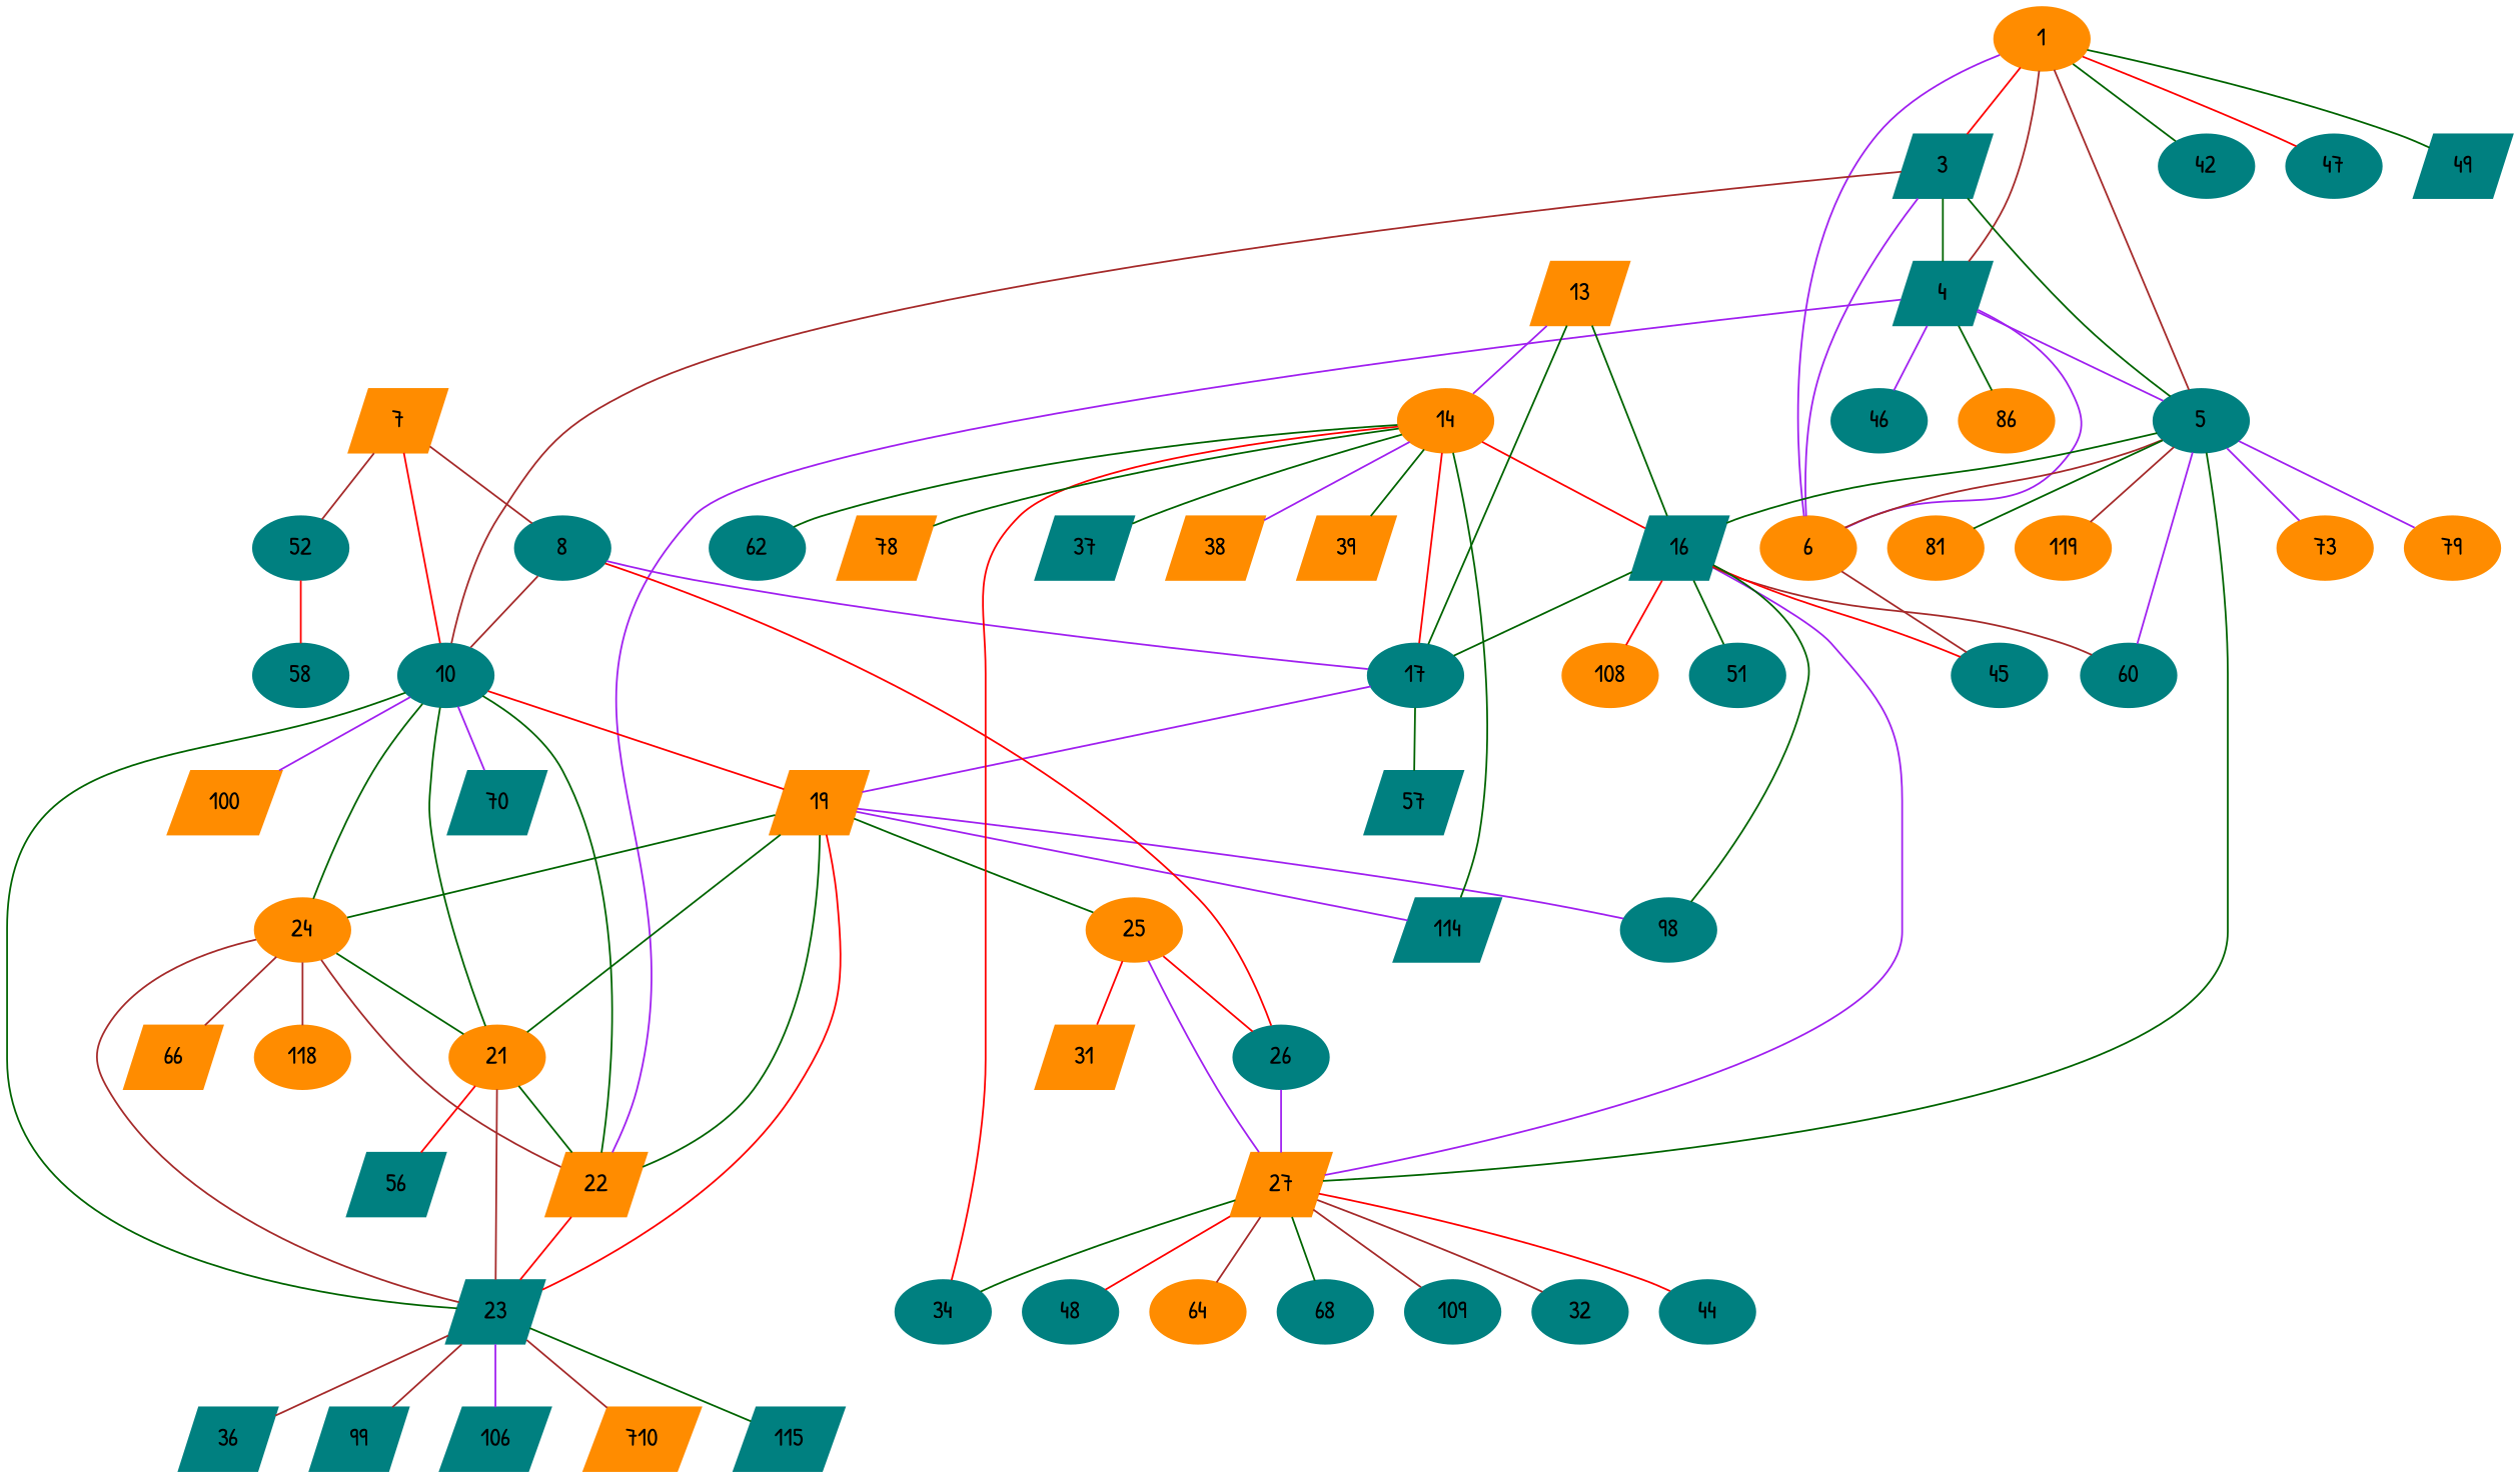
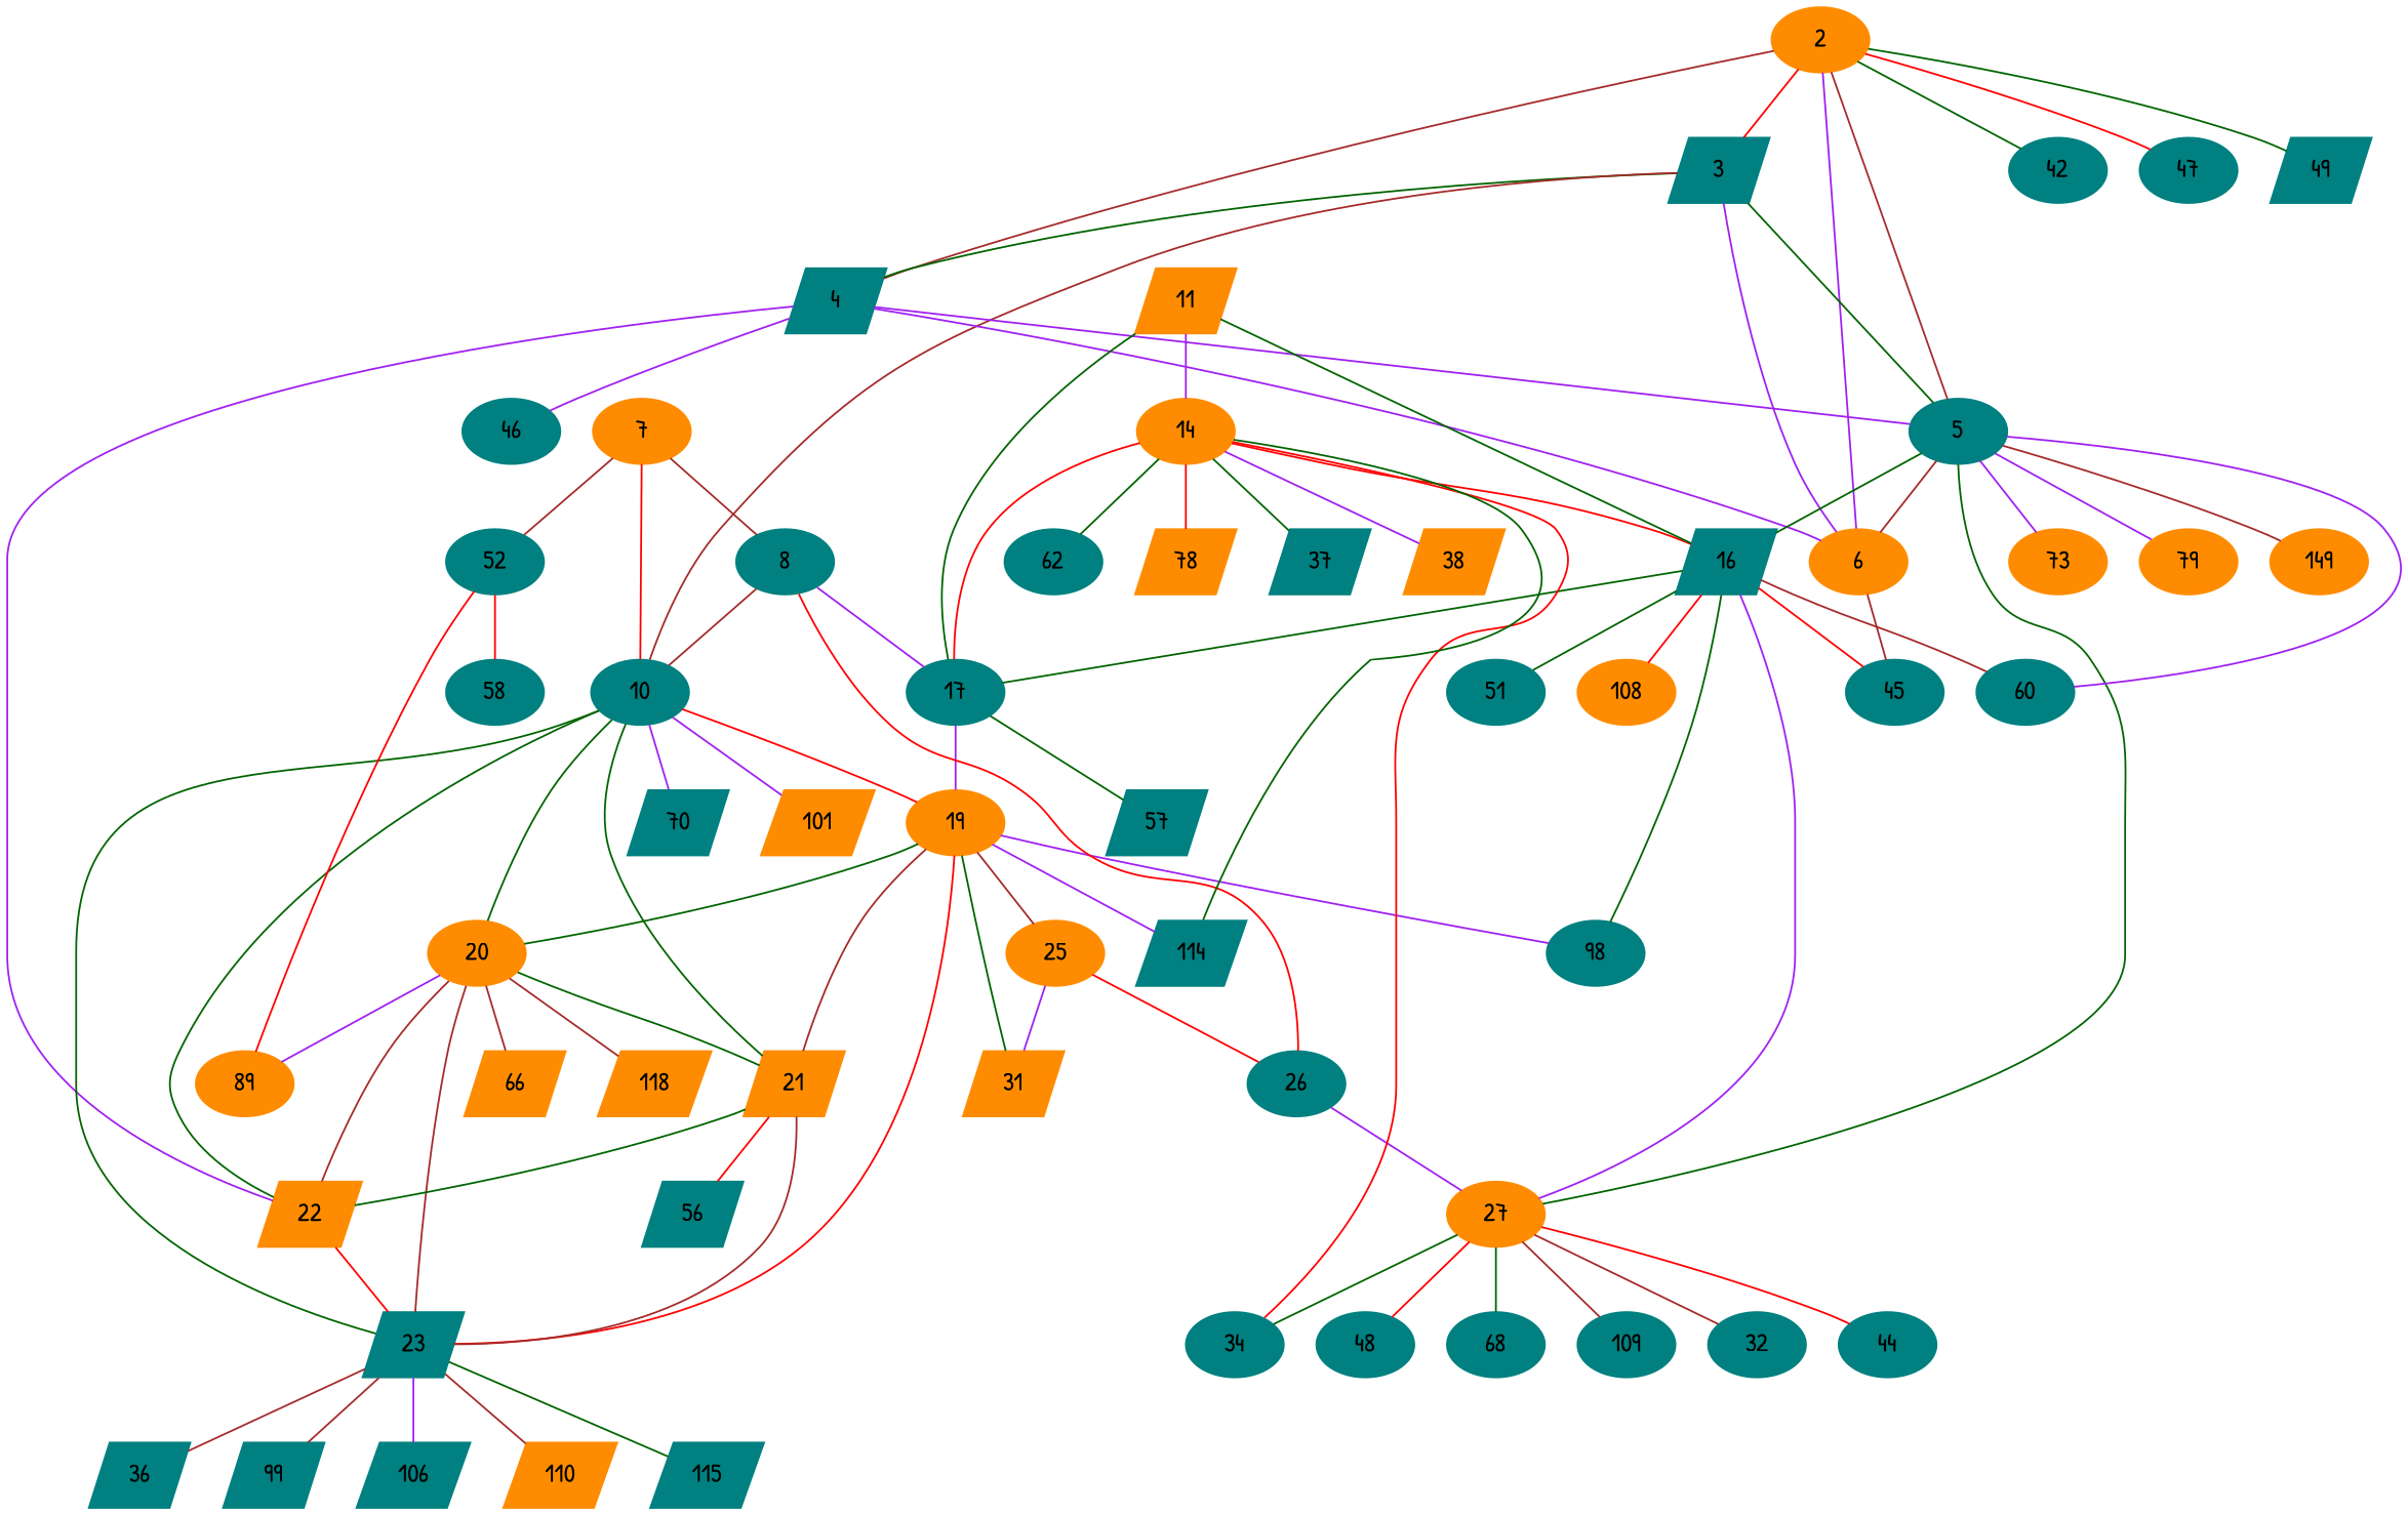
  graph {
    fontname="Patrick Hand"
    node [color=teal fontname="Patrick Hand" shape=ellipse style=filled]
    edge [color=darkgreen fontname="Patrick Hand"]
-   1 [color=darkorange super="+2"]
+   1 [color=darkorange super="+2" label=2]
    3 [shape=parallelogram]
    4 [shape=parallelogram]
    5
    6 [color=darkorange super="+103+77"]
    42
    47
    49 [shape=parallelogram]
    10 [super="+35+11+59+104+121+80+100+65"]
    22 [color=darkorange shape=parallelogram]
    46
-   86 [color=darkorange]
    16 [shape=parallelogram]
-   27 [color=darkorange shape=parallelogram super="+105+82+127+75+71+28"]
+   27 [color=darkorange super="+105+82+127+75+71+28"]
    60
    73 [color=darkorange super="+96+108"]
    79 [color=darkorange]
-   81 [color=darkorange]
-   119 [color=darkorange]
+   119 [color=darkorange label=149]
    45
-   19 [color=darkorange shape=parallelogram]
-   20 [color=darkorange label=24]
-   21 [color=darkorange]
+   19 [color=darkorange]
+   20 [color=darkorange]
+   21 [color=darkorange shape=parallelogram]
    23 [shape=parallelogram]
    70 [shape=parallelogram super="+92+85"]
-   101 [color=darkorange shape=parallelogram label=100]
+   101 [color=darkorange shape=parallelogram]
    17 [super="+18+43+94+87+55+50"]
    51
    98
    n30 [color=darkorange label=108]
    34
    32
    44
    48
-   64 [color=darkorange super="+84"]
    68
    109 [super="+124"]
-   7 [color=darkorange shape=parallelogram super="+9+120+88"]
+   7 [color=darkorange super="+9+120+88"]
    8 [super="+90+117+128+12+40+41"]
    52
    26
+   89 [color=darkorange super="+97"]
    58
    57 [shape=parallelogram]
    114 [shape=parallelogram]
    25 [color=darkorange]
    66 [color=darkorange shape=parallelogram super="+102"]
-   118 [color=darkorange]
+   118 [color=darkorange shape=parallelogram]
    56 [shape=parallelogram super="+69"]
    36 [shape=parallelogram]
    99 [shape=parallelogram super="+125"]
    106 [shape=parallelogram]
-   110 [color=darkorange shape=parallelogram label=710]
+   110 [color=darkorange shape=parallelogram]
    115 [shape=parallelogram]
    14 [color=darkorange super="+33+63+15"]
    37 [shape=parallelogram]
    38 [color=darkorange shape=parallelogram]
-   39 [color=darkorange shape=parallelogram]
    62
    n60 [color=darkorange label=78 shape=parallelogram super="+116"]
-   13 [color=darkorange shape=parallelogram]
+   13 [color=darkorange shape=parallelogram label=11]
    31 [color=darkorange shape=parallelogram]
    1 -- 3 [color=red weight=2]
    1 -- 4 [color=brown weight=2]
    1 -- 5 [color=brown weight=2]
    1 -- 6 [color=purple weight=2]
    1 -- 42
    1 -- 47 [color=red]
    1 -- 49
    3 -- 4
    3 -- 5
    3 -- 6 [color=purple]
    3 -- 10 [color=brown]
    4 -- 5 [color=purple]
    4 -- 6 [color=purple]
    4 -- 22 [color=purple]
    4 -- 46 [color=purple]
-   4 -- 86
    5 -- 6 [color=brown]
    5 -- 16
    5 -- 27
    5 -- 60 [color=purple]
    5 -- 73 [color=purple]
    5 -- 79 [color=purple]
-   5 -- 81
    5 -- 119 [color=brown]
    6 -- 45 [color=brown]
    10 -- 22
    10 -- 19 [color=red]
    10 -- 20
    10 -- 21
    10 -- 23
    10 -- 70 [color=purple]
    10 -- 101 [color=purple]
    22 -- 23 [color=red]
    16 -- 27 [color=purple]
    16 -- 60 [color=brown]
    16 -- 45 [color=red]
    16 -- 17 [weight=2]
    16 -- 51
    16 -- 98
    16 -- n30 [color=red]
    27 -- 34
    27 -- 32 [color=brown]
    27 -- 44 [color=red]
    27 -- 48 [color=red]
-   27 -- 64 [color=brown]
    27 -- 68
    27 -- 109 [color=brown]
-   19 -- 22
+   19 -- 31
    19 -- 20
-   19 -- 21
+   19 -- 21 [color=brown]
    19 -- 23 [color=red]
    19 -- 98 [color=purple]
    19 -- 114 [color=purple]
-   19 -- 25
+   19 -- 25 [color=brown]
    20 -- 22 [color=brown]
    20 -- 21
    20 -- 23 [color=brown]
+   20 -- 89 [color=purple]
    20 -- 66 [color=brown]
    20 -- 118 [color=brown]
    21 -- 22
    21 -- 23 [color=brown]
    21 -- 56 [color=red]
    23 -- 36 [color=brown]
    23 -- 99 [color=brown]
    23 -- 106 [color=purple]
    23 -- 110 [color=brown]
    23 -- 115
    17 -- 19 [color=purple]
    17 -- 57
    7 -- 10 [color=red weight=4]
    7 -- 8 [color=brown weight=4]
    7 -- 52 [color=brown]
    8 -- 10 [color=brown weight=4]
    8 -- 17 [color=purple]
    8 -- 26 [color=red]
+   52 -- 89 [color=red]
    52 -- 58 [color=red]
    26 -- 27 [color=purple weight=4]
-   25 -- 27 [color=purple weight=4]
    25 -- 26 [color=red]
-   25 -- 31 [color=red]
+   25 -- 31 [color=purple]
    14 -- 16 [color=red weight=2]
    14 -- 17 [color=red weight=4]
    14 -- 34 [color=red]
    14 -- 114
    14 -- 37
    14 -- 38 [color=purple]
-   14 -- 39
    14 -- 62
-   14 -- n60
+   14 -- n60 [color=red]
    13 -- 16
    13 -- 17 [weight=2]
    13 -- 14 [color=purple weight=2]
  }
